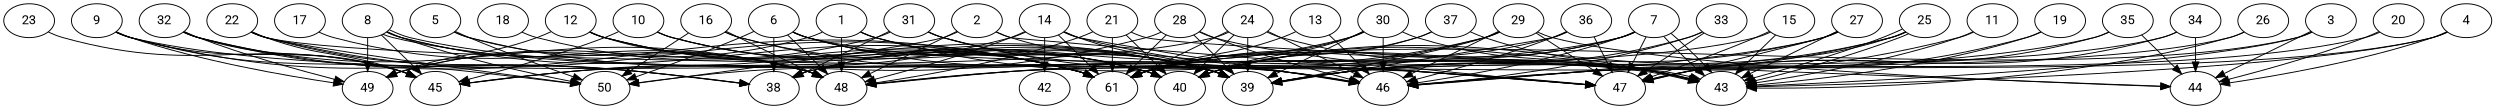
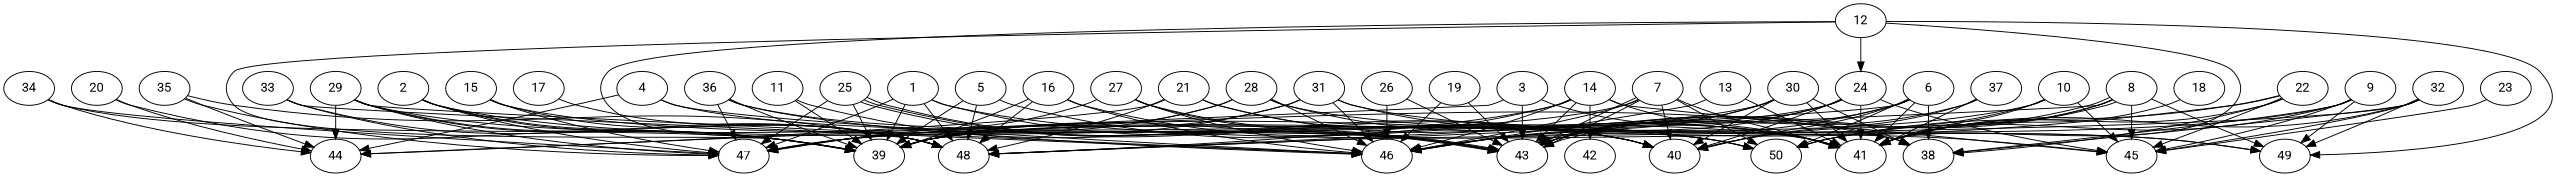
  digraph {
    fontname=Roboto
    node [alpha=0.10 fontname=Roboto]
    edge [fontname=Roboto]
    1 [alpha=0.15 expect_size=45950976]
    39 [alpha=0.17 expect_size=44857344]
    40 [alpha=0.16 expect_size=5803008]
    47 [alpha=0.04 expect_size=20055040]
    48 [alpha=0.03 expect_size=44253184]
    49 [alpha=0.14 expect_size=37940224]
    2 [expect_size=23475200]
    50 [alpha=0.19 expect_size=30654464]
    3 [alpha=0.04 expect_size=33565696]
-   41 [alpha=0.17 expect_size=51735552 label=61]
+   41 [alpha=0.17 expect_size=51735552]
    43 [alpha=0.02 expect_size=49058816]
    44 [alpha=0.18 expect_size=19046400]
    4 [alpha=0.13 expect_size=45087744]
    46 [expect_size=49517568]
    5 [expect_size=42050560]
    6 [alpha=0.14 expect_size=46087168]
    38 [alpha=0.17 expect_size=5492736]
    7 [alpha=0.04 expect_size=43797504]
    8 [alpha=0.08 expect_size=14138368]
    45 [expect_size=38047744]
    9 [alpha=0.07 expect_size=47670272]
    10 [alpha=0.02 expect_size=27091968]
    11 [expect_size=38969344]
    12 [alpha=0.08 expect_size=26415104]
    13 [alpha=0.04 expect_size=49853440]
    14 [alpha=0.13 expect_size=11314176]
    42 [expect_size=27639808]
    15 [alpha=0.12 expect_size=43070464]
    16 [alpha=0.05 expect_size=19027968]
    17 [alpha=0.11 expect_size=5462016]
    18 [alpha=0.08 expect_size=15443968]
    19 [alpha=0.00 expect_size=34779136]
    20 [alpha=0.02 expect_size=52025344]
    21 [alpha=0.01 expect_size=8980480]
    22 [alpha=0.08 expect_size=32156672]
    23 [alpha=0.07 expect_size=51783680]
    24 [alpha=0.03 expect_size=13630464]
    25 [alpha=0.14 expect_size=43597824]
    26 [alpha=0.03 expect_size=25694208]
    27 [alpha=0.08 expect_size=37000192]
    28 [alpha=0.17 expect_size=16251904]
    29 [alpha=0.03 expect_size=35227648]
    30 [alpha=0.19 expect_size=36171776]
    31 [expect_size=41542656]
    32 [alpha=0.09 expect_size=44860416]
    33 [alpha=0.07 expect_size=17173504]
    34 [alpha=0.08 expect_size=33990656]
    35 [alpha=0.05 expect_size=40785920]
    36 [alpha=0.08 expect_size=27182080]
    37 [expect_size=34023424]
    1 -> 39
    1 -> 40
    1 -> 47
    1 -> 48
    1 -> 49
    2 -> 39
    2 -> 47
    2 -> 48
    2 -> 50
    3 -> 41
    3 -> 43
    3 -> 44
    4 -> 43
    4 -> 44
    4 -> 46
    5 -> 39
    5 -> 48
    5 -> 50
    6 -> 40
    6 -> 48
    6 -> 50
    6 -> 41
    6 -> 43
    6 -> 46
    6 -> 38
    7 -> 40
    7 -> 47
    7 -> 50
    7 -> 41
    7 -> 43
    7 -> 43
    7 -> 46
    8 -> 48
    8 -> 49
    8 -> 50
    8 -> 41
    8 -> 43
    8 -> 43
    8 -> 45
    9 -> 49
    9 -> 50
    9 -> 46
    9 -> 38
    9 -> 45
    10 -> 39
    10 -> 40
    10 -> 41
    10 -> 45
    11 -> 39
    11 -> 43
    12 -> 39
-   12 -> 40
+   12 -> 24
    12 -> 48
    12 -> 49
    12 -> 41
    13 -> 41
    13 -> 46
    14 -> 39
    14 -> 48
    14 -> 41
    14 -> 43
    14 -> 46
    14 -> 45
    14 -> 42
    15 -> 47
    15 -> 48
    15 -> 43
    16 -> 39
    16 -> 48
    16 -> 50
    16 -> 46
    17 -> 48
    18 -> 41
    19 -> 43
    19 -> 46
    20 -> 39
    20 -> 44
    21 -> 40
    21 -> 48
    21 -> 41
    21 -> 44
    22 -> 47
    22 -> 50
    22 -> 41
    22 -> 38
    22 -> 45
    23 -> 45
    24 -> 39
    24 -> 40
    24 -> 41
    24 -> 43
    24 -> 46
    24 -> 45
    25 -> 39
    25 -> 40
    25 -> 47
    25 -> 43
    25 -> 43
    26 -> 43
    26 -> 46
    27 -> 40
    27 -> 47
    27 -> 43
    27 -> 46
    28 -> 39
    28 -> 47
    28 -> 41
    28 -> 46
    28 -> 45
    29 -> 39
    29 -> 47
    29 -> 48
    29 -> 44
    29 -> 46
    29 -> 38
    30 -> 39
    30 -> 40
    30 -> 41
    30 -> 43
    30 -> 46
    30 -> 38
    31 -> 39
    31 -> 47
    31 -> 49
    31 -> 46
    31 -> 38
    32 -> 48
    32 -> 49
    32 -> 41
    32 -> 38
    32 -> 45
    33 -> 39
    33 -> 47
    33 -> 46
    34 -> 39
    34 -> 47
    34 -> 44
    35 -> 47
    35 -> 48
    35 -> 44
    36 -> 39
    36 -> 47
    36 -> 41
    36 -> 46
    37 -> 40
    37 -> 41
    37 -> 43
  }
